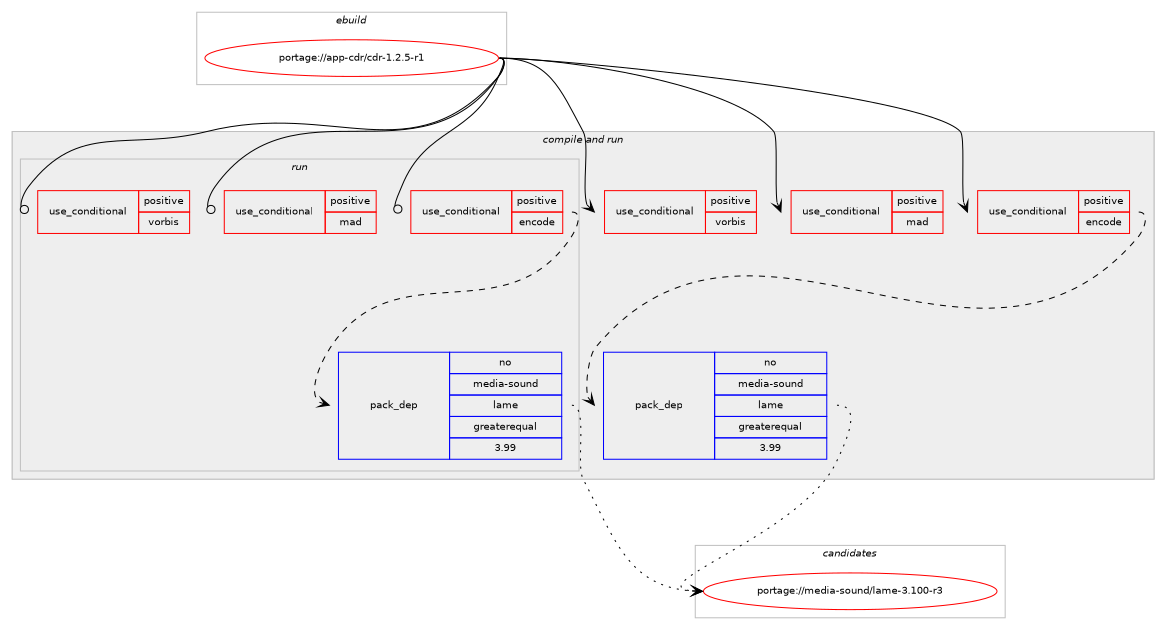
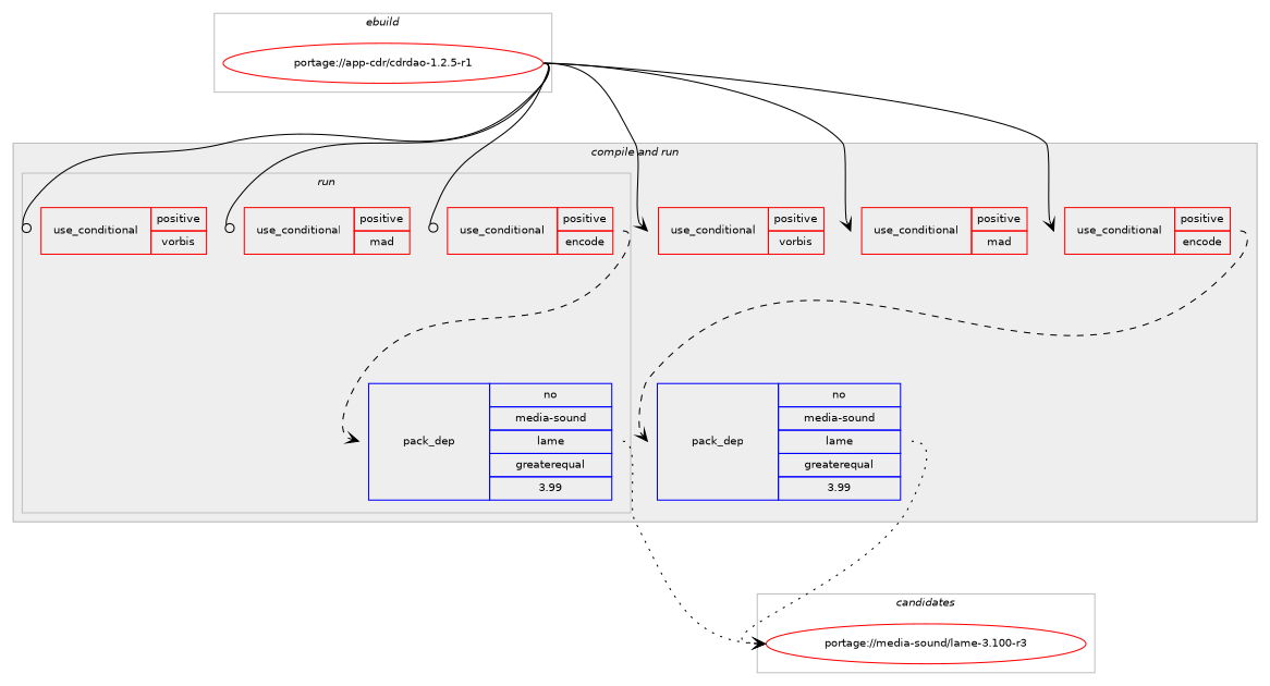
  digraph {
    compound=true
    concentrate=true
    fontname=Helvetica
    fontsize=10
    newrank=true
    rankdir=TB
    ranksep=1.5
    node [color=red fontname=Helvetica fontsize=10 shape=none]
    edge [arrowhead=vee headport=w style=solid tailport=e weight=20]
-   n1 [label="portage://app-cdr/cdr-1.2.5-r1" width=4 shape=""]
+   n1 [label="portage://app-cdr/cdrdao-1.2.5-r1" width=4 shape=""]
    n2 [color=blue label=<<TABLE BORDER="0" CELLBORDER="1" CELLSPACING="0" CELLPADDING="4" WIDTH="220"><TR><TD ROWSPAN="6" CELLPADDING="30">pack_dep</TD></TR><TR><TD WIDTH="110">no</TD></TR><TR><TD>media-sound</TD></TR><TR><TD>lame</TD></TR><TR><TD>greaterequal</TD></TR><TR><TD>3.99</TD></TR></TABLE>>]
    n3 [label=<<TABLE BORDER="0" CELLBORDER="1" CELLSPACING="0" CELLPADDING="4"><TR><TD ROWSPAN="3" CELLPADDING="10">use_conditional</TD></TR><TR><TD>positive</TD></TR><TR><TD>encode</TD></TR></TABLE>>]
    n4 [label=<<TABLE BORDER="0" CELLBORDER="1" CELLSPACING="0" CELLPADDING="4"><TR><TD ROWSPAN="3" CELLPADDING="10">use_conditional</TD></TR><TR><TD>positive</TD></TR><TR><TD>mad</TD></TR></TABLE>>]
    n5 [label=<<TABLE BORDER="0" CELLBORDER="1" CELLSPACING="0" CELLPADDING="4"><TR><TD ROWSPAN="3" CELLPADDING="10">use_conditional</TD></TR><TR><TD>positive</TD></TR><TR><TD>vorbis</TD></TR></TABLE>>]
    n6 [color=blue label=<<TABLE BORDER="0" CELLBORDER="1" CELLSPACING="0" CELLPADDING="4" WIDTH="220"><TR><TD ROWSPAN="6" CELLPADDING="30">pack_dep</TD></TR><TR><TD WIDTH="110">no</TD></TR><TR><TD>media-sound</TD></TR><TR><TD>lame</TD></TR><TR><TD>greaterequal</TD></TR><TR><TD>3.99</TD></TR></TABLE>>]
    n7 [label=<<TABLE BORDER="0" CELLBORDER="1" CELLSPACING="0" CELLPADDING="4"><TR><TD ROWSPAN="3" CELLPADDING="10">use_conditional</TD></TR><TR><TD>positive</TD></TR><TR><TD>encode</TD></TR></TABLE>>]
    n8 [label=<<TABLE BORDER="0" CELLBORDER="1" CELLSPACING="0" CELLPADDING="4"><TR><TD ROWSPAN="3" CELLPADDING="10">use_conditional</TD></TR><TR><TD>positive</TD></TR><TR><TD>mad</TD></TR></TABLE>>]
    n9 [label=<<TABLE BORDER="0" CELLBORDER="1" CELLSPACING="0" CELLPADDING="4"><TR><TD ROWSPAN="3" CELLPADDING="10">use_conditional</TD></TR><TR><TD>positive</TD></TR><TR><TD>vorbis</TD></TR></TABLE>>]
    n10 [label="portage://media-sound/lame-3.100-r3" width=4 shape=""]
    subgraph cluster_1 {
      color=gray
      label=<<i>ebuild</i>>
      rank=same
      n1
    }
    subgraph cluster_2 {
      color=gray
      label=<<i>dependencies</i>>
      subgraph cluster_3 {
        color=gray
        fillcolor="#eeeeee"
        label=<<i>compile</i>>
        style=filled
        subgraph sub_4 {
          color=gray
          fillcolor="#eeeeee"
          label=<<i>compile</i>>
          style=filled
          n3
          subgraph sub_5 {
            color=gray
            fillcolor="#eeeeee"
            label=<<i>compile</i>>
            style=filled
            n2
          }
        }
        subgraph sub_6 {
          color=gray
          fillcolor="#eeeeee"
          label=<<i>compile</i>>
          style=filled
          n4
        }
        subgraph sub_7 {
          color=gray
          fillcolor="#eeeeee"
          label=<<i>compile</i>>
          style=filled
          n5
        }
      }
      subgraph cluster_8 {
        color=gray
        fillcolor="#eeeeee"
        label=<<i>compile and run</i>>
        style=filled
      }
      subgraph cluster_9 {
        color=gray
        fillcolor="#eeeeee"
        label=<<i>run</i>>
        style=filled
        subgraph sub_10 {
          color=gray
          fillcolor="#eeeeee"
          label=<<i>run</i>>
          style=filled
          n7
          subgraph sub_11 {
            color=gray
            fillcolor="#eeeeee"
            label=<<i>run</i>>
            style=filled
            n6
          }
        }
        subgraph sub_12 {
          color=gray
          fillcolor="#eeeeee"
          label=<<i>run</i>>
          style=filled
          n8
        }
        subgraph sub_13 {
          color=gray
          fillcolor="#eeeeee"
          label=<<i>run</i>>
          style=filled
          n9
        }
      }
    }
    subgraph cluster_14 {
      color=gray
      label=<<i>candidates</i>>
      rank=same
      subgraph sub_15 {
        color=black
        label=<<i>candidates</i>>
        nodesep=1
        rank=same
        n10
      }
      subgraph sub_16 {
        color=black
        label=<<i>candidates</i>>
        nodesep=1
        rank=same
        n10
      }
    }
    n1 -> n3
    n1 -> n4
    n1 -> n5
    n1 -> n7 [arrowhead=odot]
    n1 -> n8 [arrowhead=odot]
    n1 -> n9 [arrowhead=odot]
    n2 -> n10 [style=dotted weight=100]
    n3 -> n2 [style=dashed]
    n6 -> n10 [style=dotted weight=100]
    n7 -> n6 [style=dashed]
  }
